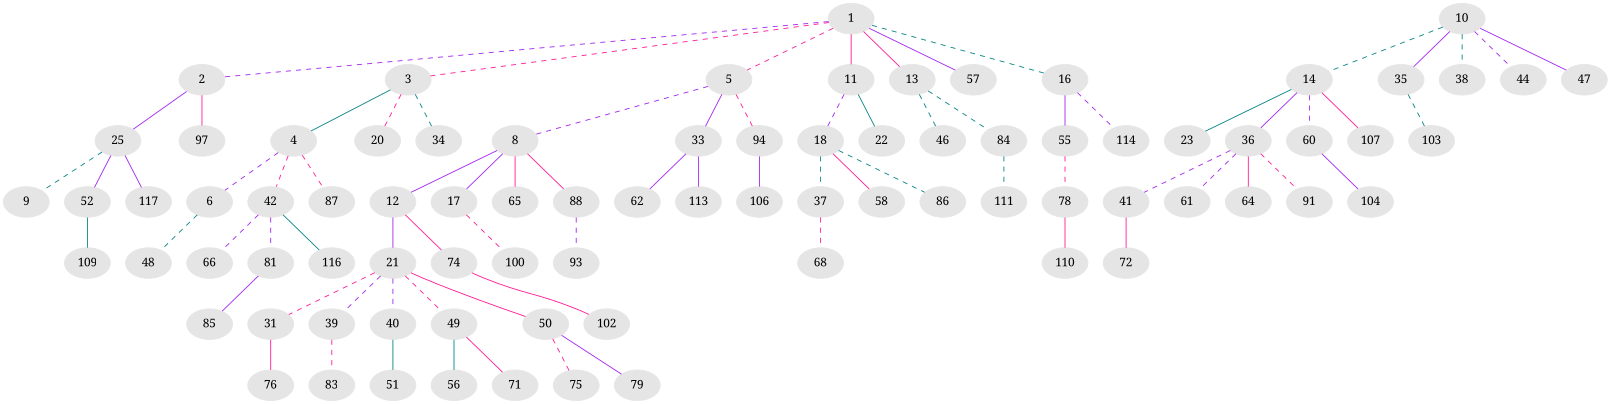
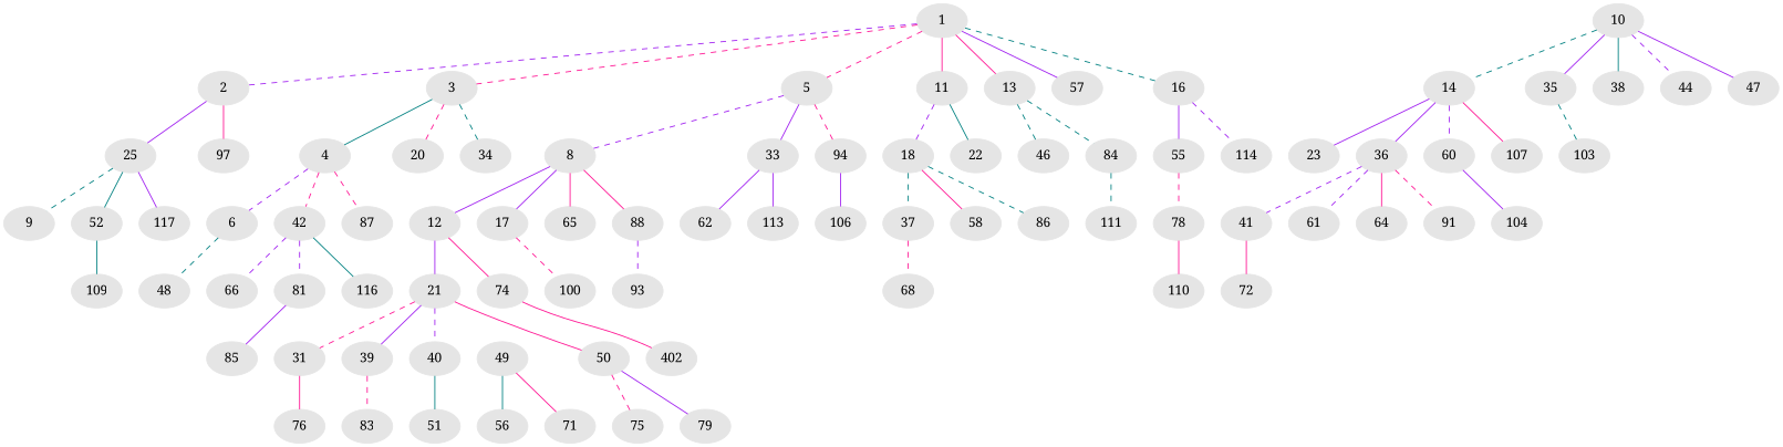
  graph {
    fontname="Noto Serif"
    node [color=gray90 fontname="Noto Serif" style=filled]
    edge [color=purple fontname="Noto Serif" style=solid]
    1 [super="+7"]
    2 [super="+77"]
    3 [super="+53"]
    5 [super="+69"]
    11 [super="+70"]
    13 [super="+24"]
    57
    16 [super="+26"]
    25 [super="+27"]
    97
    4 [super="+15"]
    20
    34 [super="+59"]
    8 [super="+32"]
    33 [super="+54"]
    94
    18 [super="+19"]
    22
    46
    84
    9
    52
    117
    6 [super="+29"]
    42 [super="+95"]
    87
    48 [super="+115"]
    66
    81 [super="+89"]
    116
    12
    17 [super="+43"]
    65
    88
    10 [super="+30"]
    14 [super="+99"]
    35 [super="+73"]
    38 [super="+101"]
    44
    47
    55
    114
    62
    113
    106 [super="+112"]
    21 [super="+28"]
    74 [super="+82"]
    100
    93
    23
    36 [super="+45"]
    60
    107
    103
    37 [super="+90"]
    58
    86
    31 [super="+118"]
    39 [super="+67"]
    40
    49 [super="+63"]
    50
-   102
+   102 [label=402]
    111
    41
    61
    64
    91 [super="+92"]
    104
    78 [super="+108"]
    68
    76
    83
    51
    56
    71 [super="+105"]
    75 [super="+98"]
    79 [super="+80"]
    109
    72 [super="+96"]
    85
    110
    1 -- 2 [style=dashed]
    1 -- 3 [color=deeppink style=dashed]
    1 -- 5 [color=deeppink style=dashed]
    1 -- 11 [color=deeppink]
    1 -- 13 [color=deeppink]
    1 -- 57
    1 -- 16 [color=teal style=dashed]
    2 -- 25
    2 -- 97 [color=deeppink]
    3 -- 4 [color=teal]
    3 -- 20 [color=deeppink style=dashed]
    3 -- 34 [color=teal style=dashed]
    5 -- 8 [style=dashed]
    5 -- 33
    5 -- 94 [color=deeppink style=dashed]
    11 -- 18 [style=dashed]
    11 -- 22 [color=teal]
    13 -- 46 [color=teal style=dashed]
    13 -- 84 [color=teal style=dashed]
    16 -- 55
    16 -- 114 [style=dashed]
    25 -- 9 [color=teal style=dashed]
-   25 -- 52
+   25 -- 52 [color=teal]
    25 -- 117
    4 -- 6 [style=dashed]
    4 -- 42 [color=deeppink style=dashed]
    4 -- 87 [color=deeppink style=dashed]
    8 -- 12
    8 -- 17
    8 -- 65 [color=deeppink]
    8 -- 88 [color=deeppink]
    33 -- 62
    33 -- 113
    94 -- 106
    18 -- 37 [color=teal style=dashed]
    18 -- 58 [color=deeppink]
    18 -- 86 [color=teal style=dashed]
    84 -- 111 [color=teal style=dashed]
    52 -- 109 [color=teal]
    6 -- 48 [color=teal style=dashed]
    42 -- 66 [style=dashed]
    42 -- 81 [style=dashed]
    42 -- 116 [color=teal]
    81 -- 85
    12 -- 21
    12 -- 74 [color=deeppink]
    17 -- 100 [color=deeppink style=dashed]
    88 -- 93 [style=dashed]
    10 -- 14 [color=teal style=dashed]
    10 -- 35
-   10 -- 38 [color=teal style=dashed]
+   10 -- 38 [color=teal]
    10 -- 44 [style=dashed]
    10 -- 47
-   14 -- 23 [color=teal]
+   14 -- 23
    14 -- 36
    14 -- 60 [style=dashed]
    14 -- 107 [color=deeppink]
    35 -- 103 [color=teal style=dashed]
    55 -- 78 [color=deeppink style=dashed]
    21 -- 31 [color=deeppink style=dashed]
-   21 -- 39 [style=dashed]
+   21 -- 39
    21 -- 40 [style=dashed]
-   21 -- 49 [color=deeppink style=dashed]
    21 -- 50 [color=deeppink]
    74 -- 102 [color=deeppink]
    36 -- 41 [style=dashed]
    36 -- 61 [style=dashed]
    36 -- 64 [color=deeppink]
    36 -- 91 [color=deeppink style=dashed]
    60 -- 104
    37 -- 68 [color=deeppink style=dashed]
    31 -- 76 [color=deeppink]
    39 -- 83 [color=deeppink style=dashed]
    40 -- 51 [color=teal]
    49 -- 56 [color=teal]
    49 -- 71 [color=deeppink]
    50 -- 75 [color=deeppink style=dashed]
    50 -- 79
    41 -- 72 [color=deeppink]
    78 -- 110 [color=deeppink]
  }
